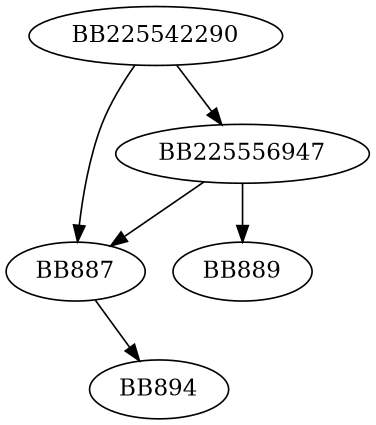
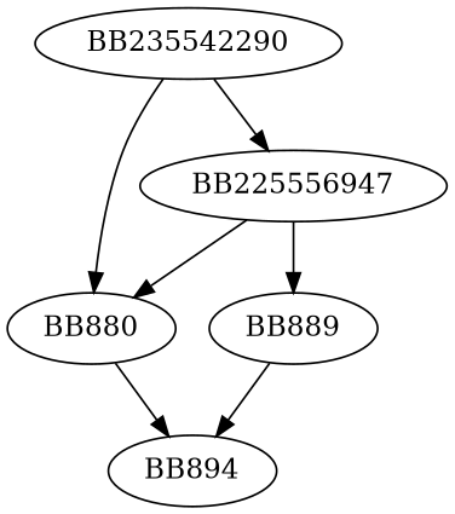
  digraph {
-   BB225542290
-   BB887
+   BB225542290 [label=BB235542290]
+   BB887 [label=BB880]
    n3 [label=BB225556947]
    n4 [label=BB894]
    BB889
    BB225542290 -> BB887
    BB225542290 -> n3
    BB887 -> n4
    n3 -> BB887
    n3 -> BB889
+   BB889 -> n4
  }
